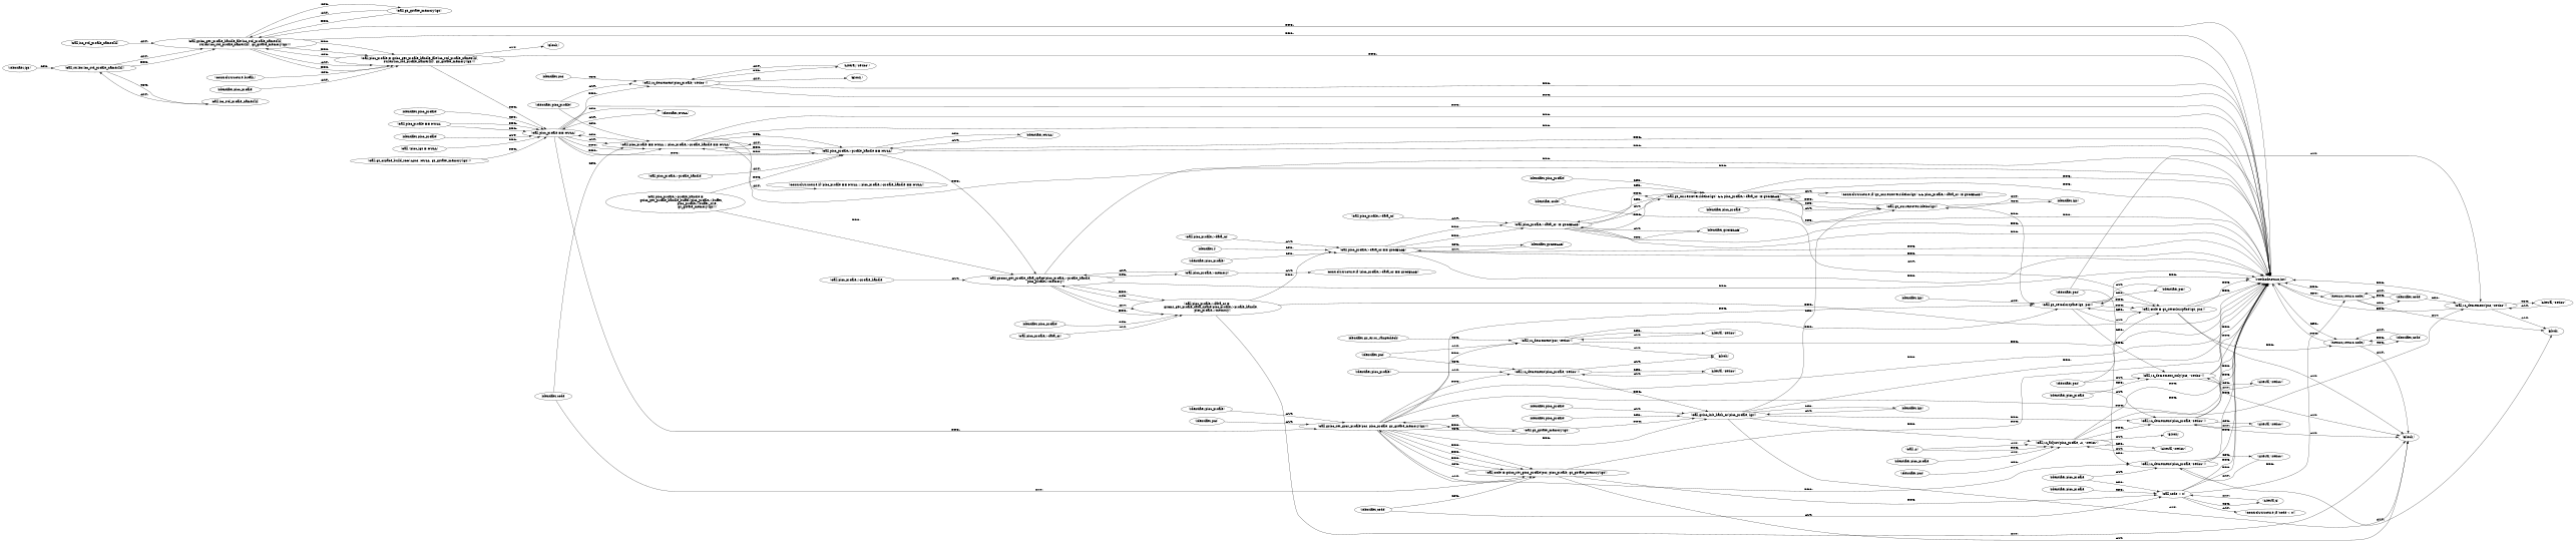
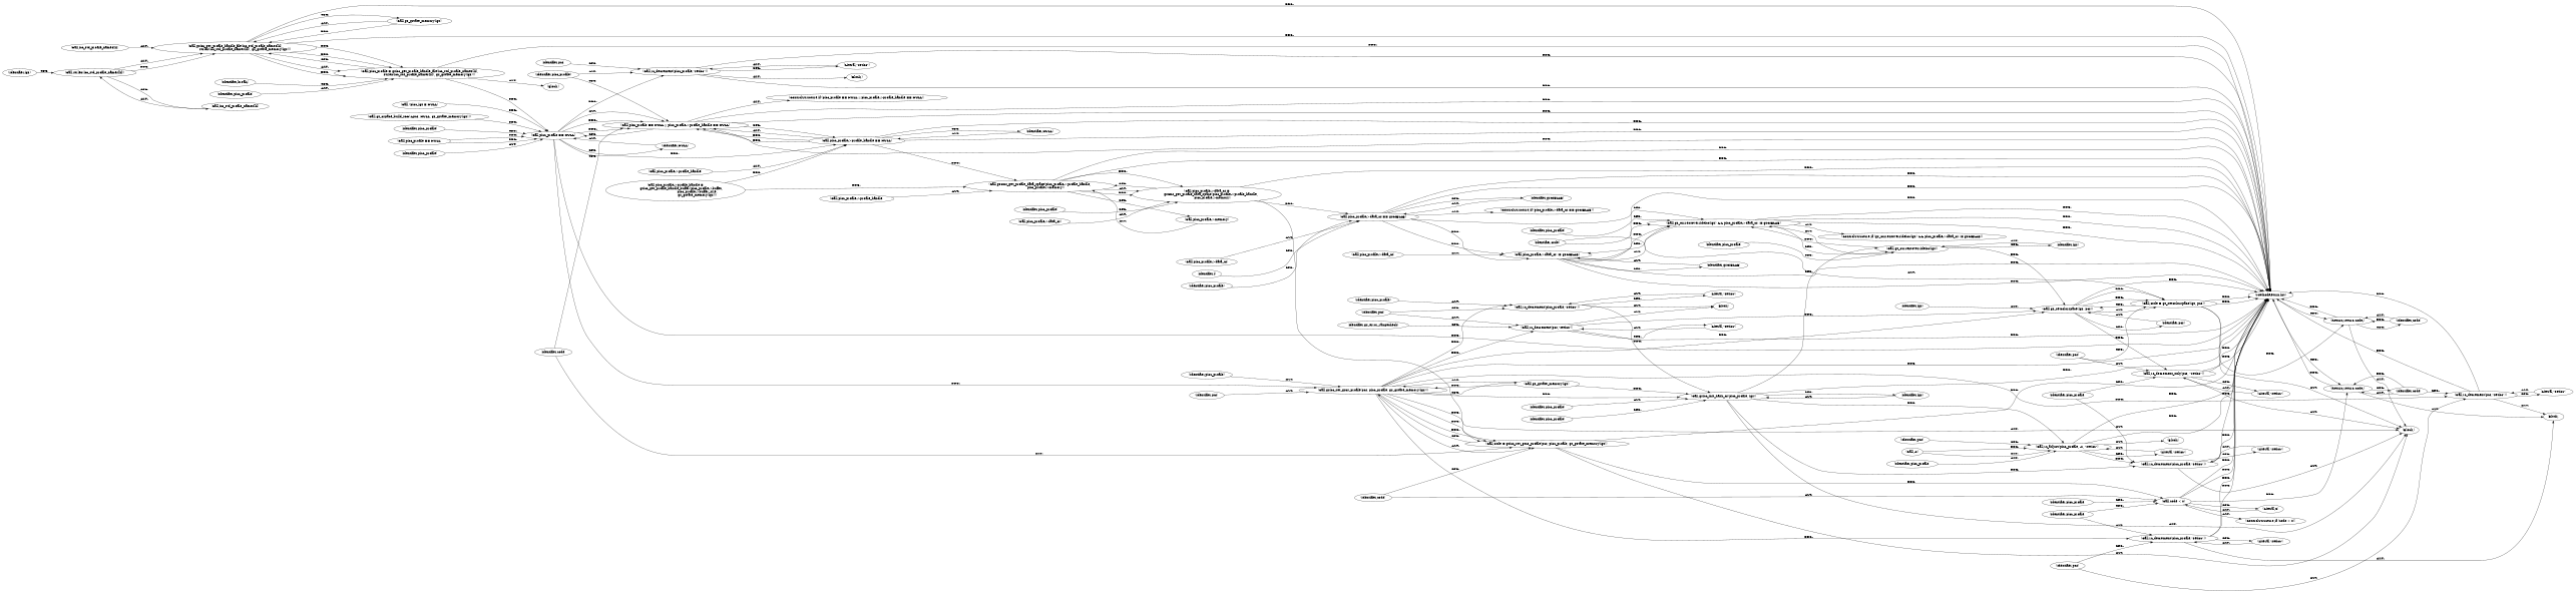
  digraph {
    rankdir=LR
    n1 [label="(Call,strlen(icc_std_profile_names[k]))"]
    n2 [label="(Call,gsicc_get_profile_handle_file(icc_std_profile_names[k],\n                    strlen(icc_std_profile_names[k]), gs_gstate_memory(igs)))"]
    n3 [label="(Call,icc_std_profile_names[k])"]
    n4 [label="(Call,picc_profile = gsicc_get_profile_handle_file(icc_std_profile_names[k],\n                    strlen(icc_std_profile_names[k]), gs_gstate_memory(igs)))"]
    n5 [label="(Call,gs_gstate_memory(igs))"]
    n6 [label="(MethodReturn,int)"]
    n7 [label="(Call,picc_profile == NULL)"]
    n8 [label="(Block,)"]
    n9 [label="(Return,return code;)"]
    n10 [label="(Return,return code;)"]
    n11 [label="(Call,picc_profile == NULL || picc_profile->profile_handle == NULL)"]
    n12 [label="(Call,picc_profile->profile_handle == NULL)"]
    n13 [label="(Call,rc_decrement(picc_profile,\"seticc\"))"]
    n14 [label="(Call,gsicc_set_gscs_profile(pcs, picc_profile, gs_gstate_memory(igs)))"]
    n15 [label="(Identifier,NULL)"]
    n16 [label="(ControlStructure,if (picc_profile == NULL || picc_profile->profile_handle == NULL))"]
    n17 [label="(Call,gscms_get_profile_data_space(picc_profile->profile_handle,\n            picc_profile->memory))"]
    n18 [label="(Identifier,NULL)"]
    n19 [label="(Literal,\"seticc\")"]
    n20 [label="(Block,)"]
    n21 [label="(Call,code = gsicc_set_gscs_profile(pcs, picc_profile, gs_gstate_memory(igs)))"]
    n22 [label="(Call,rc_decrement(picc_profile,\"seticc\"))"]
    n23 [label="(Call,rc_decrement(pcs,\"seticc\"))"]
    n24 [label="(Call,rc_decrement(picc_profile,\"seticc\"))"]
    n25 [label="(Call,gsicc_init_hash_cs(picc_profile, igs))"]
    n26 [label="(Call,gs_setcolorspace(igs, pcs))"]
    n27 [label="(Call,rc_decrement(pcs,\"seticc\"))"]
    n28 [label="(Call,gs_gstate_memory(igs))"]
    n29 [label="(Call,picc_profile->data_cs =\n        gscms_get_profile_data_space(picc_profile->profile_handle,\n            picc_profile->memory))"]
    n30 [label="(Call,picc_profile->memory)"]
    n31 [label="(Call,picc_profile->data_cs == gsCIELAB)"]
    n32 [label="(Block,)"]
    n33 [label="(Call,picc_profile->data_cs != gsCIELAB)"]
    n34 [label="(ControlStructure,if (picc_profile->data_cs == gsCIELAB))"]
    n35 [label="(Identifier,gsCIELAB)"]
    n36 [label="(Call,gs_currentoverrideicc(igs) && picc_profile->data_cs != gsCIELAB)"]
    n37 [label="(Identifier,gsCIELAB)"]
    n38 [label="(Call,gs_currentoverrideicc(igs))"]
    n39 [label="(ControlStructure,if (gs_currentoverrideicc(igs) && picc_profile->data_cs != gsCIELAB))"]
    n40 [label="(Identifier,igs)"]
    n41 [label="(Call,code < 0)"]
    n42 [label="(Block,)"]
    n43 [label="(Literal,\"seticc\")"]
    n44 [label="(Literal,\"seticc\")"]
    n45 [label="(Literal,\"seticc\")"]
    n46 [label="(Block,)"]
    n47 [label="(Call,rc_adjust(picc_profile, -2, \"seticc\"))"]
    n48 [label="(Call,rc_decrement(picc_profile,\"seticc\"))"]
    n49 [label="(Identifier,igs)"]
    n50 [label="(Call,code = gs_setcolorspace(igs, pcs))"]
    n51 [label="(Call,rc_decrement_only(pcs, \"seticc\"))"]
    n52 [label="(Identifier,pcs)"]
    n53 [label="(Literal,\"seticc\")"]
    n54 [label="(Literal,5)"]
    n55 [label="(ControlStructure,if (code < 0))"]
    n56 [label="(Identifier,code)"]
    n57 [label="(Literal,\"seticc\")"]
    n58 [label="(Block,)"]
    n59 [label="(Literal,\"seticc\")"]
    n60 [label="(Literal,\"seticc\")"]
    n61 [label="(Identifier,code)"]
    n62 [label="(Call,gs_cspace_build_ICC(&pcs, NULL, gs_gstate_memory(igs)))"]
    n63 [label="(Call,picc_profile->data_cs)"]
    n64 [label="(Identifier,pcs)"]
    n65 [label="(Identifier,picc_profile)"]
    n66 [label="(Identifier,picc_profile)"]
    n67 [label="(Identifier,igs)"]
    n68 [label="(Identifier,picc_profile)"]
    n69 [label="(Call,picc_profile == NULL)"]
    n70 [label="(Identifier,pcs)"]
    n71 [label="(Identifier,picc_profile)"]
    n72 [label="(Call,picc_profile->profile_handle)"]
    n73 [label="(Identifier,i)"]
    n74 [label="(Call,picc_profile->profile_handle =\n            gsicc_get_profile_handle_buffer(picc_profile->buffer,\n                                            picc_profile->buffer_size,\n                                            gs_gstate_memory(igs)))"]
    n75 [label="(Identifier,picc_profile)"]
    n76 [label="(Identifier,pcs)"]
    n77 [label="(Identifier,picc_profile)"]
    n78 [label="(Identifier,code)"]
    n79 [label="(Identifier,pcs)"]
    n80 [label="(Identifier,picc_profile)"]
    n81 [label="(Call,icc_std_profile_names[k])"]
    n82 [label="(Identifier,picc_profile)"]
    n83 [label="(Identifier,gs_error_rangecheck)"]
    n84 [label="(Identifier,picc_profile)"]
    n85 [label="(Call,picc_profile->data_cs)"]
    n86 [label="(Identifier,picc_profile)"]
    n87 [label="(Identifier,code)"]
    n88 [label="(Call,*picc_igs = NULL)"]
    n89 [label="(Call,picc_profile->profile_handle)"]
    n90 [label="(Identifier,picc_profile)"]
    n91 [label="(Identifier,picc_profile)"]
    n92 [label="(Identifier,picc_profile)"]
    n93 [label="(Call,-2)"]
-   n94 [label="(ControlStructure,break;)"]
+   n94 [label="(Identifier,break;)"]
    n95 [label="(Identifier,pcs)"]
    n96 [label="(Identifier,picc_profile)"]
    n97 [label="(Identifier,picc_profile)"]
    n98 [label="(Identifier,pcs)"]
    n99 [label="(Identifier,code)"]
    n100 [label="(Identifier,igs)"]
    n101 [label="(Call,picc_profile->data_cs)"]
    n102 [label="(Identifier,picc_profile)"]
    n1 -> n2 [label="AST: "]
    n1 -> n2 [label="DDG: "]
    n1 -> n3 [label="CFG: "]
    n2 -> n4 [label="AST: "]
    n2 -> n4 [label="DDG: "]
    n2 -> n4 [label="DDG: "]
    n2 -> n4 [label="DDG: "]
    n2 -> n5 [label="CFG: "]
    n2 -> n6 [label="DDG: "]
    n2 -> n6 [label="DDG: "]
    n3 -> n1 [label="AST: "]
    n4 -> n2 [label="CFG: "]
    n4 -> n6 [label="DDG: "]
    n4 -> n7 [label="DDG: "]
    n4 -> n8 [label="AST: "]
    n5 -> n2 [label="AST: "]
    n5 -> n2 [label="DDG: "]
    n6 -> n9 [label="CFG: "]
    n6 -> n10 [label="CFG: "]
    n7 -> n6 [label="DDG: "]
    n7 -> n11 [label="AST: "]
    n7 -> n11 [label="DDG: "]
    n7 -> n11 [label="DDG: "]
    n7 -> n12 [label="DDG: "]
    n7 -> n13 [label="DDG: "]
    n7 -> n14 [label="DDG: "]
    n7 -> n15 [label="CFG: "]
    n9 -> n6 [label="DDG: "]
    n9 -> n42 [label="AST: "]
    n9 -> n56 [label="CFG: "]
    n10 -> n6 [label="DDG: "]
    n10 -> n32 [label="AST: "]
    n10 -> n61 [label="CFG: "]
    n11 -> n6 [label="DDG: "]
    n11 -> n6 [label="DDG: "]
    n11 -> n6 [label="DDG: "]
    n11 -> n7 [label="CFG: "]
    n11 -> n12 [label="CFG: "]
    n11 -> n16 [label="AST: "]
    n12 -> n6 [label="DDG: "]
    n12 -> n6 [label="DDG: "]
    n12 -> n11 [label="AST: "]
    n12 -> n11 [label="DDG: "]
    n12 -> n11 [label="DDG: "]
    n12 -> n17 [label="DDG: "]
    n12 -> n18 [label="CFG: "]
    n13 -> n6 [label="DDG: "]
    n13 -> n6 [label="DDG: "]
    n13 -> n19 [label="CFG: "]
    n13 -> n20 [label="AST: "]
    n14 -> n6 [label="DDG: "]
    n14 -> n21 [label="AST: "]
    n14 -> n21 [label="DDG: "]
    n14 -> n21 [label="DDG: "]
    n14 -> n21 [label="DDG: "]
    n14 -> n22 [label="DDG: "]
    n14 -> n23 [label="DDG: "]
    n14 -> n24 [label="DDG: "]
    n14 -> n25 [label="DDG: "]
    n14 -> n26 [label="DDG: "]
    n14 -> n27 [label="DDG: "]
    n14 -> n28 [label="CFG: "]
    n15 -> n7 [label="AST: "]
    n17 -> n6 [label="DDG: "]
    n17 -> n6 [label="DDG: "]
    n17 -> n29 [label="AST: "]
    n17 -> n29 [label="DDG: "]
    n17 -> n29 [label="DDG: "]
    n17 -> n30 [label="CFG: "]
    n18 -> n12 [label="AST: "]
    n19 -> n13 [label="AST: "]
    n21 -> n6 [label="DDG: "]
    n21 -> n14 [label="CFG: "]
    n21 -> n32 [label="AST: "]
    n21 -> n41 [label="DDG: "]
    n22 -> n6 [label="DDG: "]
    n22 -> n6 [label="DDG: "]
    n22 -> n42 [label="AST: "]
    n22 -> n43 [label="CFG: "]
    n23 -> n6 [label="DDG: "]
    n23 -> n6 [label="DDG: "]
    n23 -> n42 [label="AST: "]
    n23 -> n44 [label="CFG: "]
    n24 -> n25 [label="DDG: "]
    n24 -> n45 [label="CFG: "]
    n24 -> n46 [label="AST: "]
    n25 -> n6 [label="DDG: "]
    n25 -> n32 [label="AST: "]
    n25 -> n38 [label="CFG: "]
    n25 -> n47 [label="DDG: "]
    n25 -> n48 [label="DDG: "]
    n25 -> n49 [label="CFG: "]
    n26 -> n6 [label="DDG: "]
    n26 -> n50 [label="AST: "]
    n26 -> n50 [label="DDG: "]
    n26 -> n50 [label="DDG: "]
    n26 -> n51 [label="DDG: "]
    n26 -> n52 [label="CFG: "]
    n27 -> n6 [label="DDG: "]
    n27 -> n26 [label="DDG: "]
    n27 -> n46 [label="AST: "]
    n27 -> n53 [label="CFG: "]
    n28 -> n14 [label="AST: "]
    n28 -> n14 [label="DDG: "]
    n28 -> n25 [label="DDG: "]
    n29 -> n6 [label="DDG: "]
    n29 -> n17 [label="CFG: "]
    n29 -> n31 [label="DDG: "]
    n29 -> n32 [label="AST: "]
    n30 -> n17 [label="AST: "]
    n31 -> n6 [label="DDG: "]
    n31 -> n6 [label="DDG: "]
    n31 -> n6 [label="DDG: "]
    n31 -> n33 [label="DDG: "]
    n31 -> n33 [label="DDG: "]
-   n30 -> n34 [label="AST: "]
+   n31 -> n34 [label="AST: "]
    n31 -> n35 [label="CFG: "]
    n33 -> n6 [label="DDG: "]
    n33 -> n6 [label="DDG: "]
    n33 -> n36 [label="AST: "]
    n33 -> n36 [label="DDG: "]
    n33 -> n36 [label="DDG: "]
    n33 -> n37 [label="CFG: "]
    n35 -> n31 [label="AST: "]
    n36 -> n6 [label="DDG: "]
    n36 -> n6 [label="DDG: "]
    n36 -> n6 [label="DDG: "]
    n36 -> n33 [label="CFG: "]
    n36 -> n38 [label="CFG: "]
    n36 -> n39 [label="AST: "]
    n37 -> n33 [label="AST: "]
    n38 -> n26 [label="DDG: "]
    n38 -> n36 [label="AST: "]
    n38 -> n36 [label="DDG: "]
    n38 -> n40 [label="CFG: "]
    n40 -> n38 [label="AST: "]
    n41 -> n6 [label="DDG: "]
    n41 -> n6 [label="DDG: "]
    n41 -> n9 [label="DDG: "]
    n41 -> n54 [label="CFG: "]
    n41 -> n55 [label="AST: "]
    n43 -> n22 [label="AST: "]
    n44 -> n23 [label="AST: "]
    n45 -> n24 [label="AST: "]
    n47 -> n6 [label="DDG: "]
    n47 -> n6 [label="DDG: "]
    n47 -> n48 [label="DDG: "]
    n47 -> n57 [label="CFG: "]
    n47 -> n58 [label="AST: "]
    n48 -> n6 [label="DDG: "]
    n48 -> n6 [label="DDG: "]
    n48 -> n32 [label="AST: "]
    n48 -> n59 [label="CFG: "]
    n49 -> n25 [label="AST: "]
    n50 -> n6 [label="DDG: "]
    n50 -> n6 [label="DDG: "]
    n50 -> n10 [label="DDG: "]
    n50 -> n26 [label="CFG: "]
    n50 -> n32 [label="AST: "]
    n51 -> n6 [label="DDG: "]
    n51 -> n6 [label="DDG: "]
    n51 -> n32 [label="AST: "]
    n51 -> n60 [label="CFG: "]
    n52 -> n26 [label="AST: "]
    n53 -> n27 [label="AST: "]
    n54 -> n41 [label="AST: "]
    n56 -> n9 [label="AST: "]
    n56 -> n9 [label="DDG: "]
    n56 -> n23 [label="CFG: "]
    n57 -> n47 [label="AST: "]
    n59 -> n48 [label="AST: "]
    n60 -> n51 [label="AST: "]
    n61 -> n10 [label="AST: "]
    n61 -> n10 [label="DDG: "]
    n62 -> n7 [label="DDG: "]
    n63 -> n31 [label="AST: "]
    n64 -> n24 [label="CFG: "]
    n64 -> n27 [label="AST: "]
    n65 -> n25 [label="CFG: "]
    n66 -> n7 [label="CFG: "]
    n67 -> n26 [label="AST: "]
    n68 -> n36 [label="CFG: "]
    n69 -> n7 [label="DDG: "]
    n69 -> n7 [label="DDG: "]
    n70 -> n50 [label="CFG: "]
    n70 -> n51 [label="AST: "]
    n71 -> n7 [label="AST: "]
    n72 -> n17 [label="AST: "]
    n73 -> n31 [label="CFG: "]
    n74 -> n12 [label="DDG: "]
    n74 -> n17 [label="DDG: "]
    n75 -> n22 [label="AST: "]
    n75 -> n41 [label="CFG: "]
    n76 -> n47 [label="CFG: "]
    n77 -> n24 [label="AST: "]
    n78 -> n36 [label="CFG: "]
    n78 -> n50 [label="AST: "]
    n79 -> n14 [label="AST: "]
    n80 -> n47 [label="AST: "]
    n81 -> n2 [label="AST: "]
    n82 -> n41 [label="CFG: "]
    n83 -> n27 [label="CFG: "]
    n84 -> n31 [label="CFG: "]
    n85 -> n33 [label="AST: "]
    n86 -> n11 [label="CFG: "]
    n86 -> n13 [label="AST: "]
    n87 -> n11 [label="CFG: "]
    n87 -> n21 [label="AST: "]
    n88 -> n7 [label="DDG: "]
    n89 -> n12 [label="AST: "]
    n90 -> n14 [label="AST: "]
    n91 -> n29 [label="CFG: "]
    n92 -> n48 [label="AST: "]
    n92 -> n51 [label="CFG: "]
    n93 -> n47 [label="AST: "]
    n93 -> n47 [label="DDG: "]
    n94 -> n4 [label="CFG: "]
    n95 -> n22 [label="CFG: "]
    n95 -> n23 [label="AST: "]
    n96 -> n4 [label="AST: "]
    n97 -> n25 [label="AST: "]
    n98 -> n13 [label="CFG: "]
    n99 -> n21 [label="CFG: "]
    n99 -> n41 [label="AST: "]
    n100 -> n1 [label="CFG: "]
    n101 -> n29 [label="AST: "]
    n102 -> n38 [label="CFG: "]
  }
